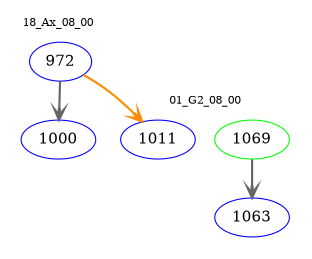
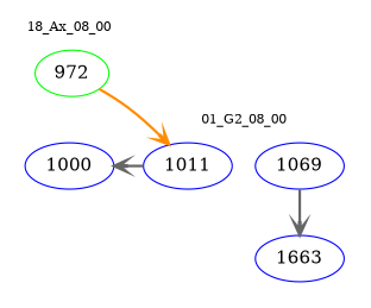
  digraph {
    node [color=blue]
    edge [arrowhead=vee color=gray40 style=bold]
-   n1 [label=972]
+   n1 [color=green label=972]
    n2 [label=1000]
-   n3 [color=green label=1069]
-   n4 [label=1063]
+   n3 [label=1069]
+   n4 [label=1663]
    n5 [label=1011]
    subgraph cluster_1 {
      color=white
      fontsize=10
      label="18_Ax_08_00"
      n1
      n2
    }
    subgraph cluster_2 {
      color=white
      fontsize=10
      label="01_G2_08_00"
      n3
      n4
      n5
    }
-   n1 -> n2
+   n5 -> n2
    n1 -> n5 [color=darkorange]
    n3 -> n4
  }
